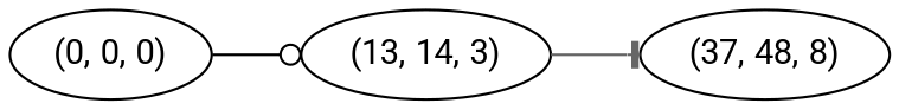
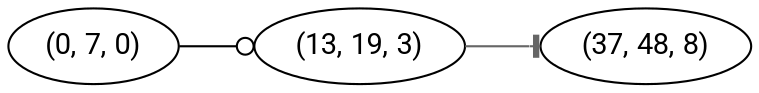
  digraph {
    fontname=Roboto
    rankdir=LR
    node [fontname=Roboto]
    edge [fontname=Roboto]
-   "(0, 0, 0)"
-   "(13, 19, 3)" [label="(13, 14, 3)"]
+   "(0, 0, 0)" [label="(0, 7, 0)"]
+   "(13, 19, 3)"
    "(37, 48, 8)"
    "(0, 0, 0)" -> "(13, 19, 3)" [arrowhead=odot color=black]
    "(13, 19, 3)" -> "(37, 48, 8)" [arrowhead=tee color=gray40]
  }
